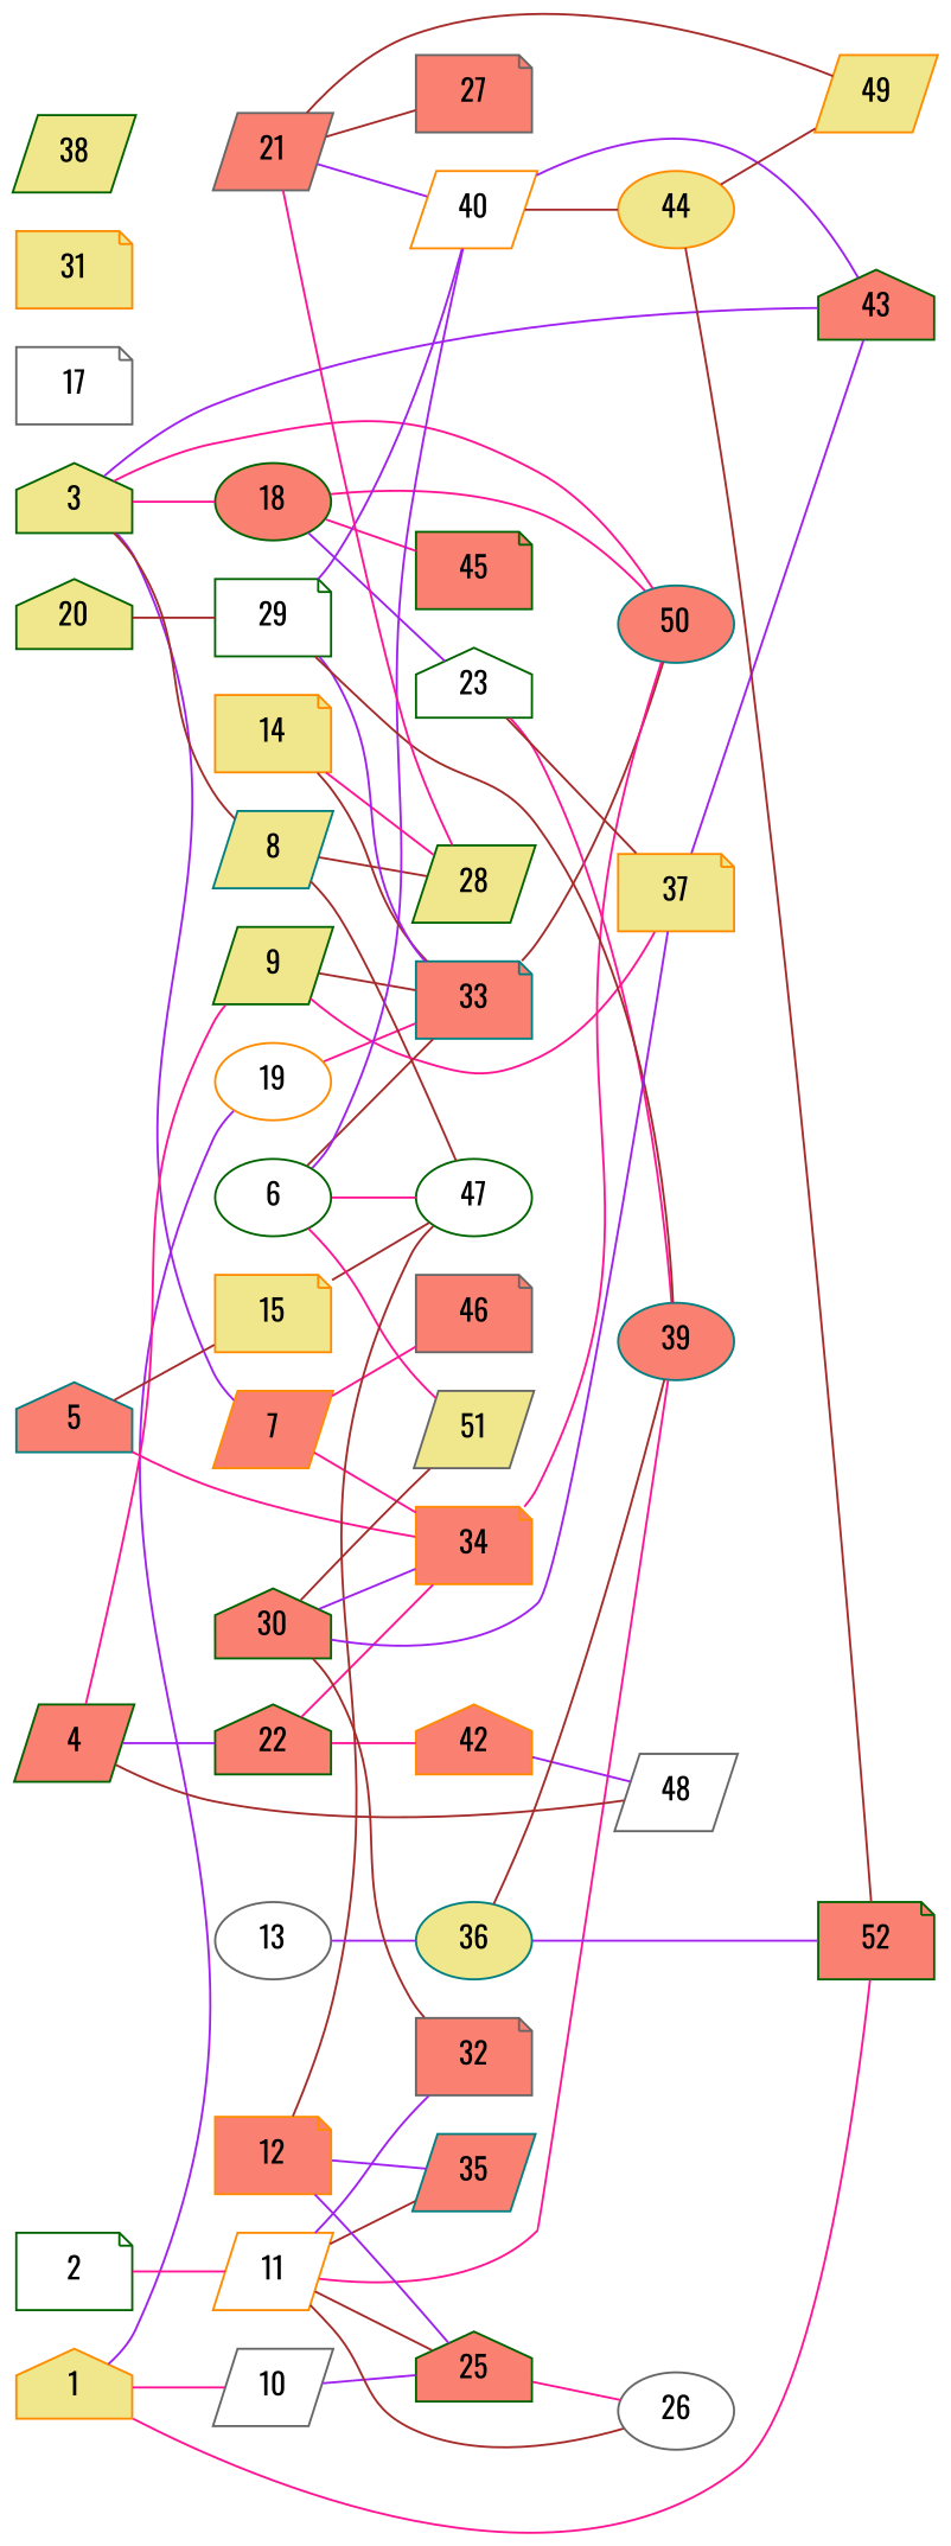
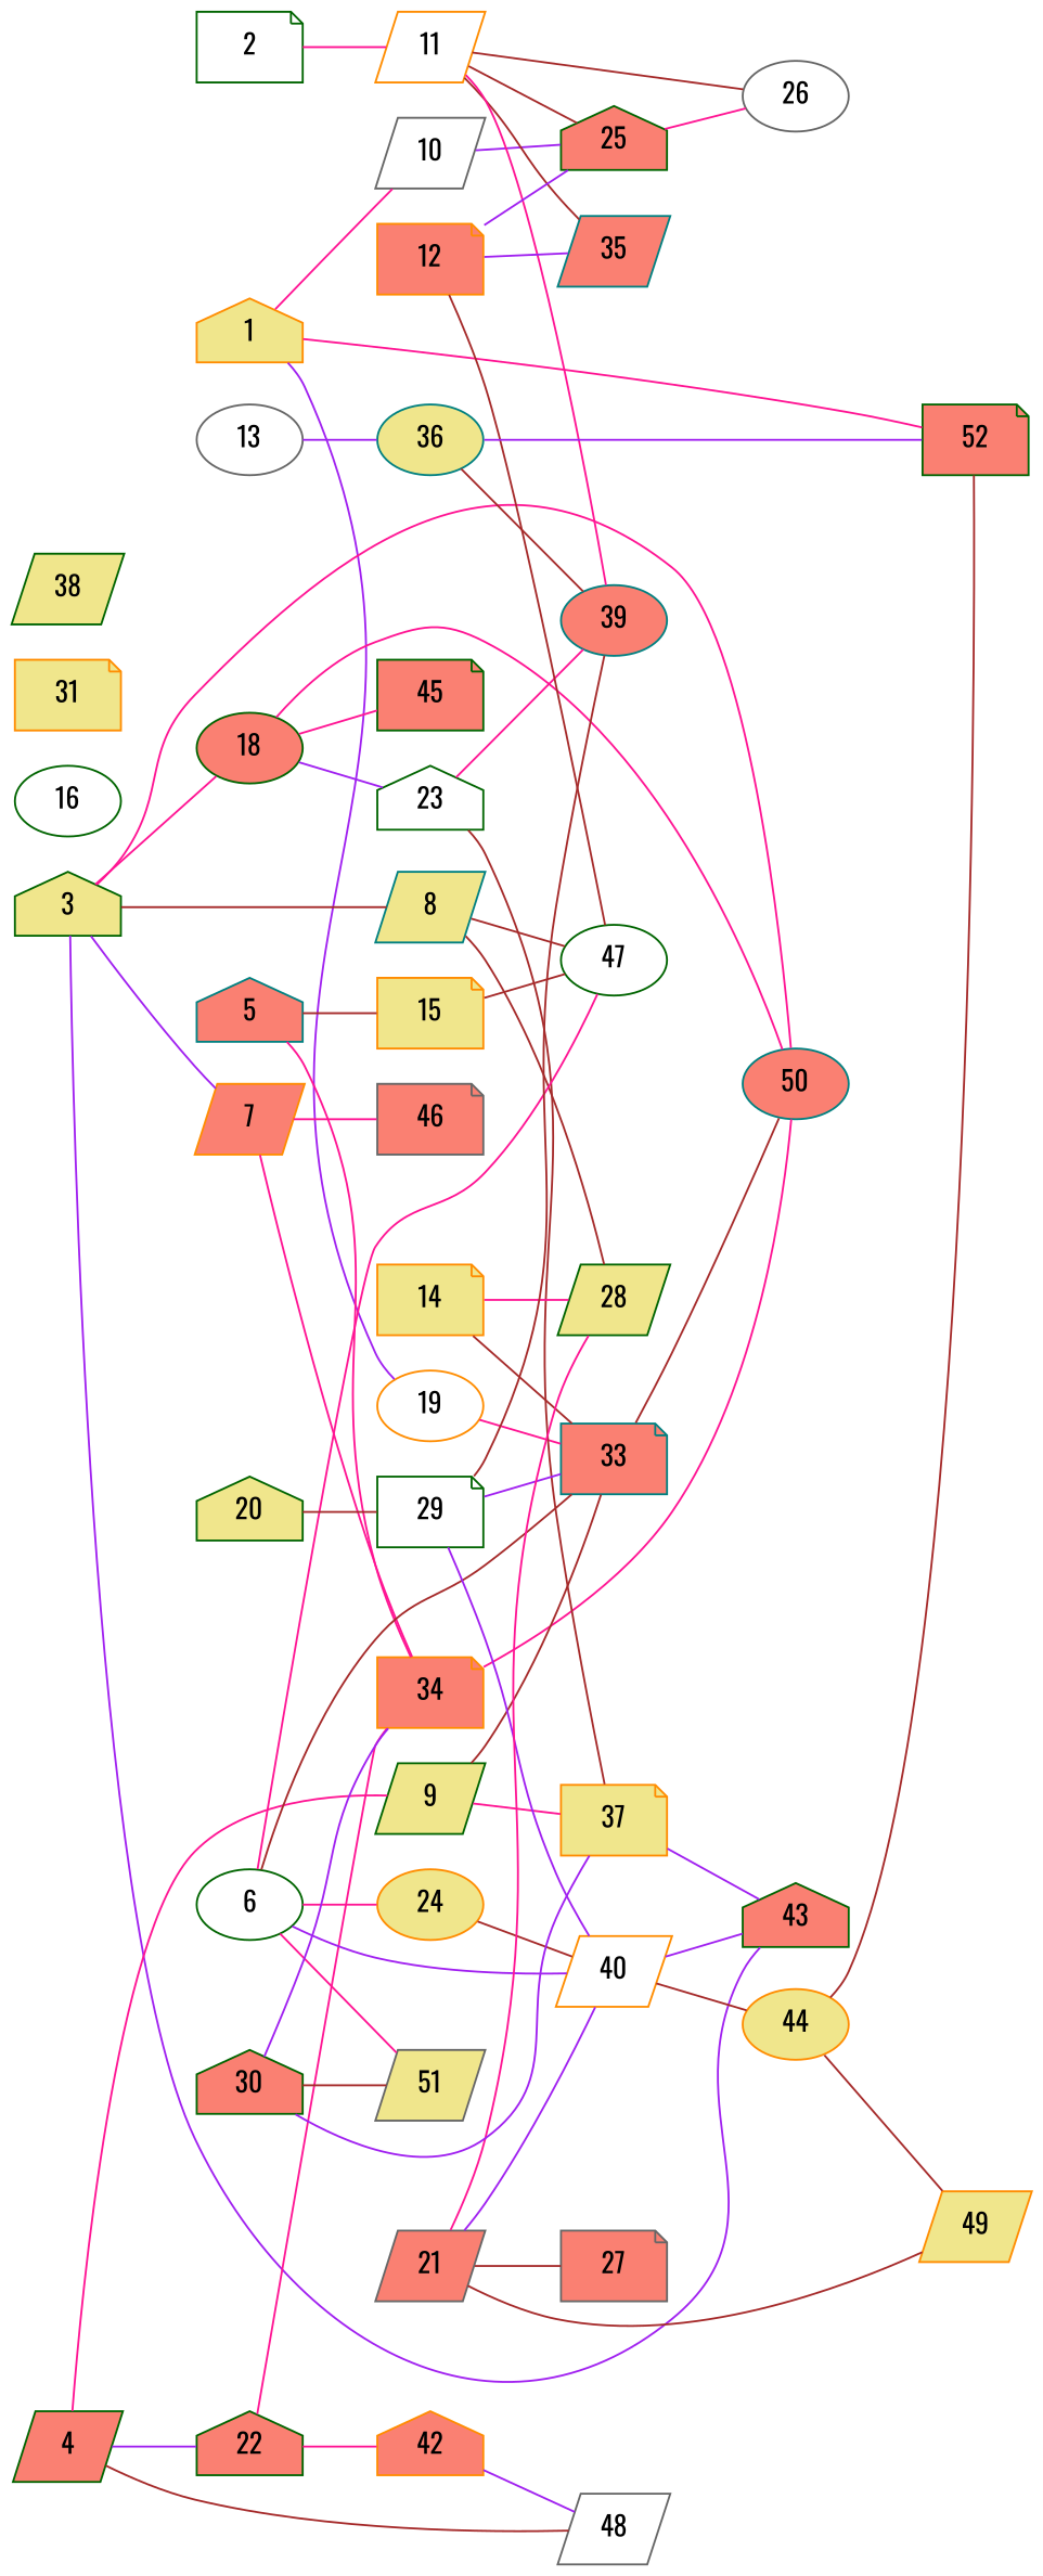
  graph {
    fontname=Oswald
    rankdir=LR
    node [color=darkgreen fillcolor=salmon fontname=Oswald shape=note style=filled]
    edge [color=brown fontname=Oswald]
    1 [color=darkorange fillcolor=khaki shape=house]
    10 [color=gray40 fillcolor=white shape=parallelogram]
    19 [color=darkorange fillcolor=white shape=ellipse]
    52
    25 [shape=house]
    33 [color=teal]
    35 [color=teal shape=parallelogram]
    2 [fillcolor=white]
    11 [color=darkorange fillcolor=white shape=parallelogram]
    26 [color=gray40 fillcolor=white shape=ellipse]
-   32 [color=gray40]
    39 [color=teal shape=ellipse]
    37 [color=darkorange fillcolor=khaki]
    43 [shape=house]
    3 [fillcolor=khaki shape=house]
    7 [color=darkorange shape=parallelogram]
    8 [color=teal fillcolor=khaki shape=parallelogram]
    18 [shape=ellipse]
    50 [color=teal shape=ellipse]
    34 [color=darkorange]
    46 [color=gray40]
    47 [fillcolor=white shape=ellipse]
    28 [fillcolor=khaki shape=parallelogram]
    23 [fillcolor=white shape=house]
    45
    9 [fillcolor=khaki shape=parallelogram]
    4 [shape=parallelogram]
    22 [shape=house]
    48 [color=gray40 fillcolor=white shape=parallelogram]
    42 [color=darkorange shape=house]
    5 [color=teal shape=house]
    15 [color=darkorange fillcolor=khaki]
    6 [fillcolor=white shape=ellipse]
+   24 [color=darkorange fillcolor=khaki shape=ellipse]
    40 [color=darkorange fillcolor=white shape=parallelogram]
    51 [color=gray40 fillcolor=khaki shape=parallelogram]
    44 [color=darkorange fillcolor=khaki shape=ellipse]
    12 [color=darkorange]
    13 [color=gray40 fillcolor=white shape=ellipse]
    36 [color=teal fillcolor=khaki shape=ellipse]
    14 [color=darkorange fillcolor=khaki]
-   17 [color=gray40 fillcolor=white]
+   16 [fillcolor=white shape=ellipse]
    20 [fillcolor=khaki shape=house]
    29 [fillcolor=white]
    21 [color=gray40 shape=parallelogram]
    27 [color=gray40]
    49 [color=darkorange fillcolor=khaki shape=parallelogram]
    30 [shape=house]
    31 [color=darkorange fillcolor=khaki]
    38 [fillcolor=khaki shape=parallelogram]
    1 -- 10 [color=deeppink]
    1 -- 19 [color=purple]
    1 -- 52 [color=deeppink]
    10 -- 25 [color=purple]
    19 -- 33 [color=deeppink]
    25 -- 26 [color=deeppink]
    33 -- 50
    2 -- 11 [color=deeppink]
    11 -- 25
    11 -- 35
    11 -- 26
-   11 -- 32 [color=purple]
    11 -- 39 [color=deeppink]
    37 -- 43 [color=purple]
    3 -- 43 [color=purple]
    3 -- 7 [color=purple]
    3 -- 8
    3 -- 18 [color=deeppink]
    3 -- 50 [color=deeppink]
    7 -- 34 [color=deeppink]
    7 -- 46 [color=deeppink]
    8 -- 47
    8 -- 28
    18 -- 50 [color=deeppink]
    18 -- 23 [color=purple]
    18 -- 45 [color=deeppink]
    34 -- 50 [color=deeppink]
    23 -- 39 [color=deeppink]
    23 -- 37
    9 -- 33
    9 -- 37 [color=deeppink]
    4 -- 9 [color=deeppink]
    4 -- 22 [color=purple]
    4 -- 48
    22 -- 34 [color=deeppink]
    22 -- 42 [color=deeppink]
    42 -- 48 [color=purple]
    5 -- 34 [color=deeppink]
    5 -- 15
    15 -- 47
    6 -- 33
    6 -- 47 [color=deeppink]
+   6 -- 24 [color=deeppink]
    6 -- 40 [color=purple]
    6 -- 51 [color=deeppink]
+   24 -- 40
    40 -- 43 [color=purple]
    40 -- 44
    44 -- 52
    44 -- 49
    12 -- 25 [color=purple]
    12 -- 35 [color=purple]
    12 -- 47
    13 -- 36 [color=purple]
    36 -- 52 [color=purple]
    36 -- 39
    14 -- 33
    14 -- 28 [color=deeppink]
    20 -- 29
    29 -- 33 [color=purple]
    29 -- 39
    29 -- 40 [color=purple]
    21 -- 28 [color=deeppink]
    21 -- 40 [color=purple]
    21 -- 27
    21 -- 49
-   30 -- 32
    30 -- 37 [color=purple]
    30 -- 34 [color=purple]
    30 -- 51
  }
